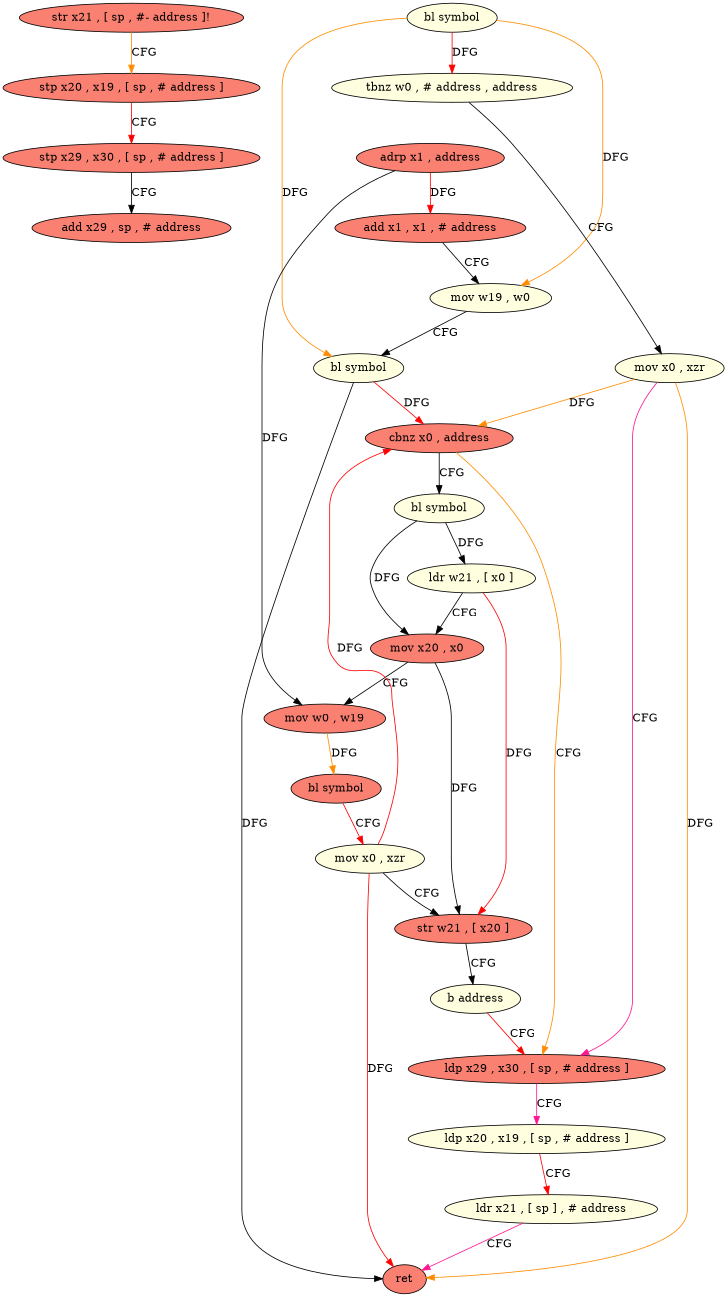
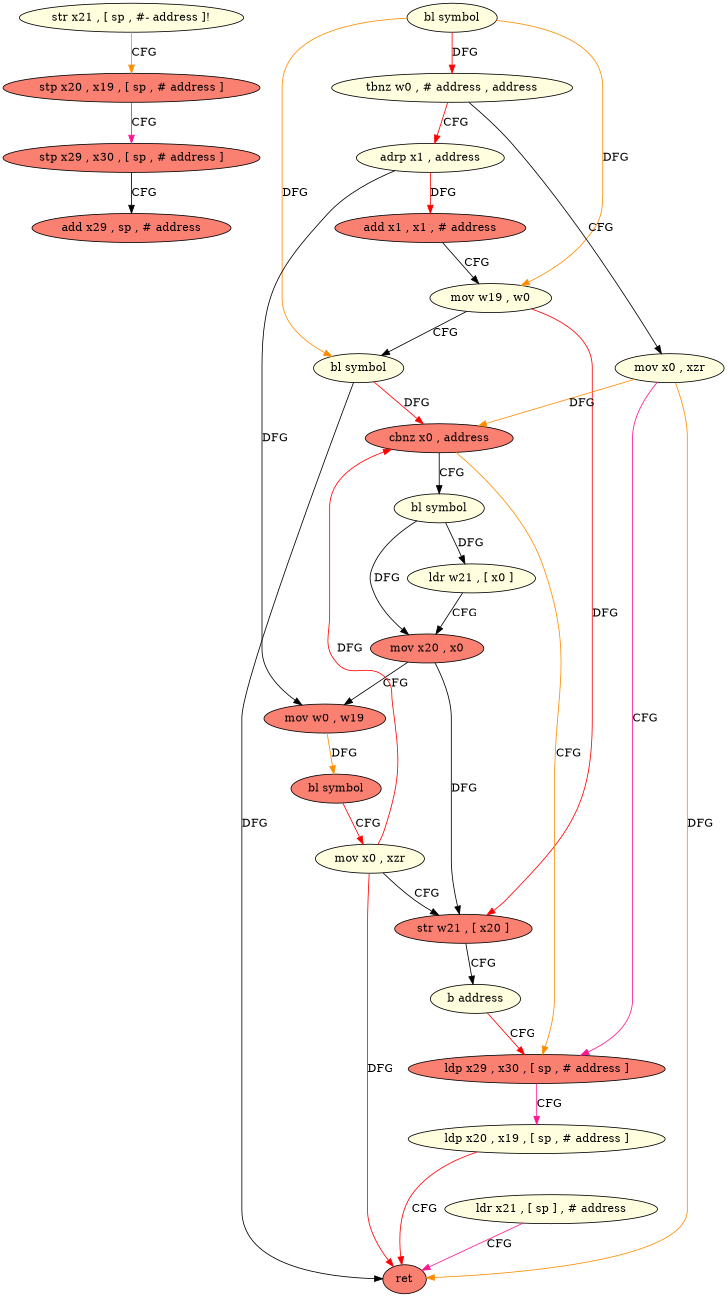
  digraph {
    node [fillcolor=lightyellow style=filled]
    edge [color=black]
-   n1 [fillcolor=salmon label="str x21 , [ sp , #- address ]!"]
+   n1 [label="str x21 , [ sp , #- address ]!"]
    n2 [fillcolor=salmon label="stp x20 , x19 , [ sp , # address ]"]
    n3 [fillcolor=salmon label="stp x29 , x30 , [ sp , # address ]"]
    n4 [fillcolor=salmon label="add x29 , sp , # address"]
    n5 [label="bl symbol"]
    n6 [label="tbnz w0 , # address , address"]
    n7 [label="mov w19 , w0"]
    n8 [label="bl symbol"]
    n9 [label="mov x0 , xzr"]
-   n10 [fillcolor=salmon label="adrp x1 , address"]
+   n10 [label="adrp x1 , address"]
    n11 [fillcolor=salmon label="cbnz x0 , address"]
    n12 [fillcolor=salmon label=ret]
    n13 [fillcolor=salmon label="ldp x29 , x30 , [ sp , # address ]"]
    n14 [fillcolor=salmon label="add x1 , x1 , # address"]
    n15 [fillcolor=salmon label="mov w0 , w19"]
    n16 [label="ldp x20 , x19 , [ sp , # address ]"]
    n17 [label="bl symbol"]
    n18 [label="ldr x21 , [ sp ] , # address"]
    n19 [fillcolor=salmon label="bl symbol"]
    n20 [label="ldr w21 , [ x0 ]"]
    n21 [fillcolor=salmon label="mov x20 , x0"]
    n22 [fillcolor=salmon label="str w21 , [ x20 ]"]
    n23 [label="b address"]
    n24 [label="mov x0 , xzr"]
    n1 -> n2 [color=darkorange label=CFG]
-   n2 -> n3 [color=red label=CFG]
+   n2 -> n3 [color=deeppink label=CFG]
    n3 -> n4 [label=CFG]
    n5 -> n6 [color=red label=DFG]
    n5 -> n7 [color=darkorange label=DFG]
    n5 -> n8 [color=darkorange label=DFG]
    n6 -> n9 [label=CFG]
+   n6 -> n10 [color=red label=CFG]
    n7 -> n8 [label=CFG]
    n8 -> n11 [color=red label=DFG]
    n8 -> n12 [label=DFG]
    n9 -> n11 [color=darkorange label=DFG]
    n9 -> n12 [color=darkorange label=DFG]
    n9 -> n13 [color=deeppink label=CFG]
    n10 -> n14 [color=red label=DFG]
    n10 -> n15 [label=DFG]
    n11 -> n13 [color=darkorange label=CFG]
    n11 -> n17 [label=CFG]
    n13 -> n16 [color=deeppink label=CFG]
    n14 -> n7 [label=CFG]
    n15 -> n19 [color=darkorange label=DFG]
-   n16 -> n18 [color=red label=CFG]
+   n16 -> n12 [color=red label=CFG]
    n17 -> n20 [label=DFG]
    n17 -> n21 [label=DFG]
    n18 -> n12 [color=deeppink label=CFG]
    n19 -> n24 [color=red label=CFG]
    n20 -> n21 [label=CFG]
-   n20 -> n22 [color=red label=DFG]
+   n7 -> n22 [color=red label=DFG]
    n21 -> n15 [label=CFG]
    n21 -> n22 [label=DFG]
    n22 -> n23 [label=CFG]
    n23 -> n13 [color=red label=CFG]
    n24 -> n11 [color=red label=DFG]
    n24 -> n12 [color=red label=DFG]
    n24 -> n22 [label=CFG]
  }
